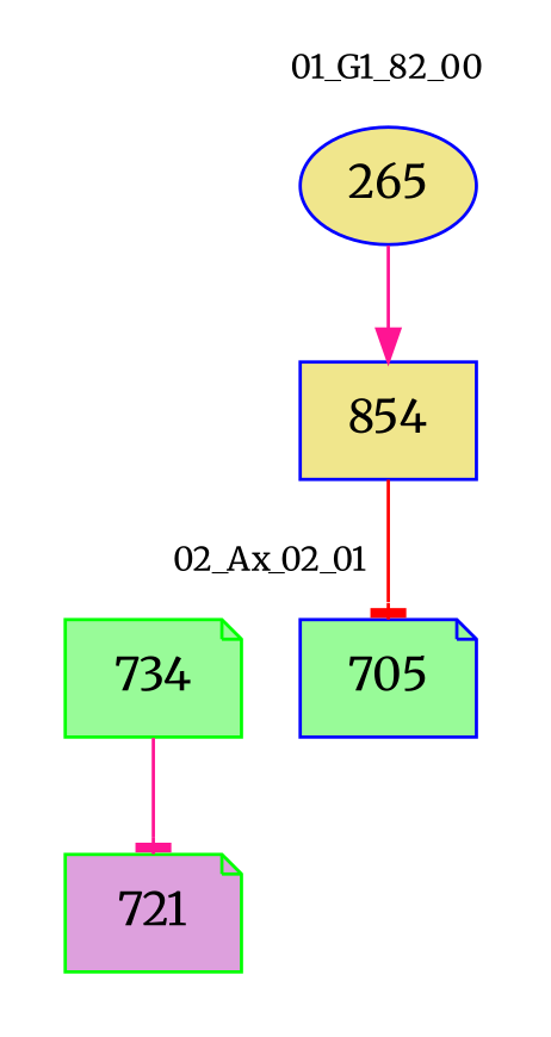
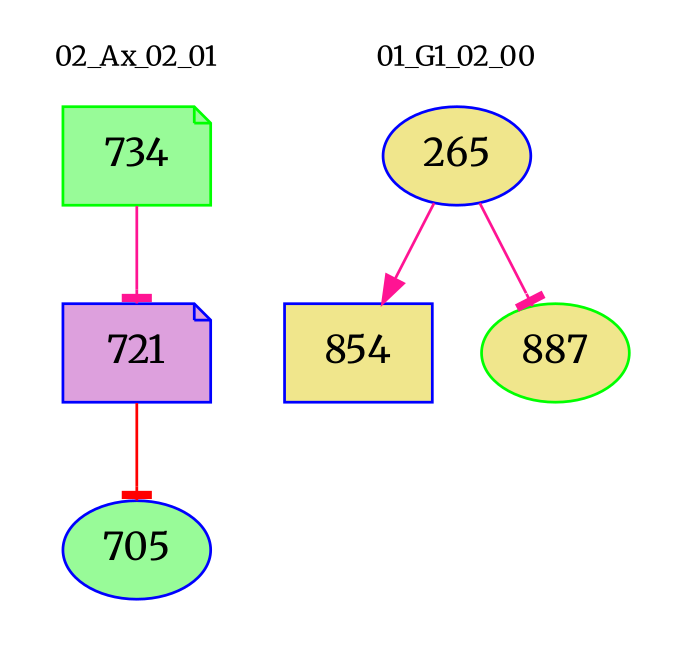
  digraph {
    fontname=Merriweather
    node [color=blue fillcolor=khaki fontname=Merriweather shape=note style=filled]
    edge [arrowhead=tee color=deeppink fontname=Merriweather]
-   n1 [color=green fillcolor=plum label=721]
-   n2 [fillcolor=palegreen label=705]
+   n1 [fillcolor=plum label=721]
+   n2 [fillcolor=palegreen label=705 shape=ellipse]
    n3 [color=green fillcolor=palegreen label=734]
    n4 [label=265 shape=ellipse]
    n5 [label=854 shape=box]
+   n6 [color=green label=887 shape=ellipse]
    subgraph cluster_1 {
      color=white
      fontsize=10
      label="02_Ax_02_01"
      n1
      n2
      n3
    }
    subgraph cluster_2 {
      color=white
      fontsize=10
-     label="01_G1_82_00"
+     label="01_G1_02_00"
      n4
      n5
+     n6
    }
-   n5 -> n2 [color=red]
+   n1 -> n2 [color=red]
    n3 -> n1
    n4 -> n5 [arrowhead=normal]
+   n4 -> n6
  }
